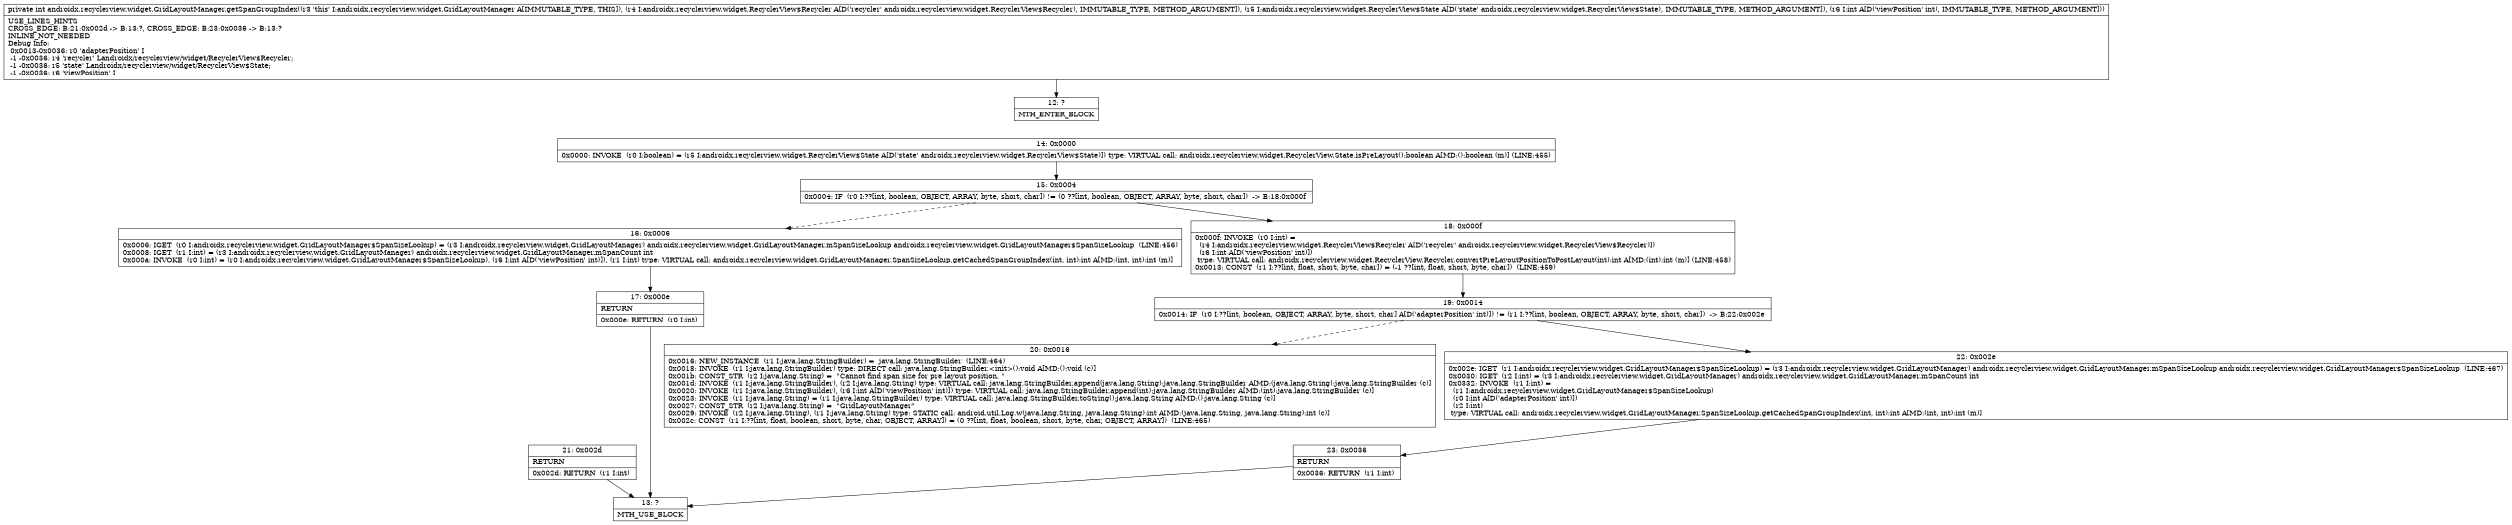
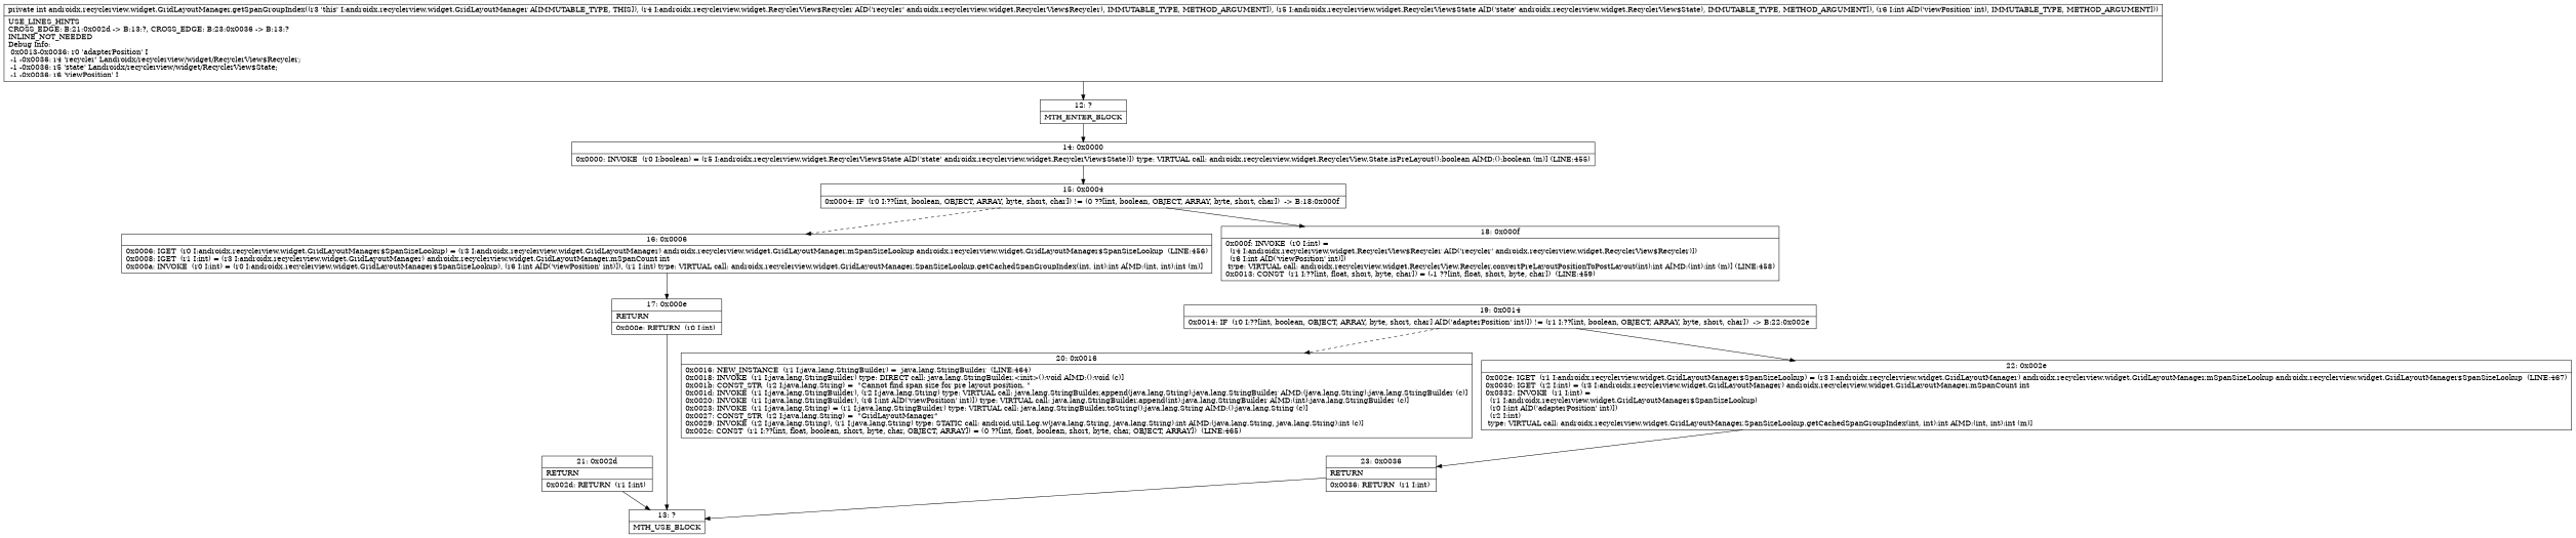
  digraph {
    node [shape=record]
    n1 [label="{12\:\ ?|MTH_ENTER_BLOCK\l}"]
    n2 [label="{14\:\ 0x0000|0x0000: INVOKE  (r0 I:boolean) = (r5 I:androidx.recyclerview.widget.RecyclerView$State A[D('state' androidx.recyclerview.widget.RecyclerView$State)]) type: VIRTUAL call: androidx.recyclerview.widget.RecyclerView.State.isPreLayout():boolean A[MD:():boolean (m)] (LINE:455)\l}"]
    n3 [label="{15\:\ 0x0004|0x0004: IF  (r0 I:??[int, boolean, OBJECT, ARRAY, byte, short, char]) != (0 ??[int, boolean, OBJECT, ARRAY, byte, short, char])  \-\> B:18:0x000f \l}"]
    n4 [label="{16\:\ 0x0006|0x0006: IGET  (r0 I:androidx.recyclerview.widget.GridLayoutManager$SpanSizeLookup) = (r3 I:androidx.recyclerview.widget.GridLayoutManager) androidx.recyclerview.widget.GridLayoutManager.mSpanSizeLookup androidx.recyclerview.widget.GridLayoutManager$SpanSizeLookup  (LINE:456)\l0x0008: IGET  (r1 I:int) = (r3 I:androidx.recyclerview.widget.GridLayoutManager) androidx.recyclerview.widget.GridLayoutManager.mSpanCount int \l0x000a: INVOKE  (r0 I:int) = (r0 I:androidx.recyclerview.widget.GridLayoutManager$SpanSizeLookup), (r6 I:int A[D('viewPosition' int)]), (r1 I:int) type: VIRTUAL call: androidx.recyclerview.widget.GridLayoutManager.SpanSizeLookup.getCachedSpanGroupIndex(int, int):int A[MD:(int, int):int (m)]\l}"]
    n5 [label="{18\:\ 0x000f|0x000f: INVOKE  (r0 I:int) = \l  (r4 I:androidx.recyclerview.widget.RecyclerView$Recycler A[D('recycler' androidx.recyclerview.widget.RecyclerView$Recycler)])\l  (r6 I:int A[D('viewPosition' int)])\l type: VIRTUAL call: androidx.recyclerview.widget.RecyclerView.Recycler.convertPreLayoutPositionToPostLayout(int):int A[MD:(int):int (m)] (LINE:458)\l0x0013: CONST  (r1 I:??[int, float, short, byte, char]) = (\-1 ??[int, float, short, byte, char])  (LINE:459)\l}"]
    n6 [label="{17\:\ 0x000e|RETURN\l|0x000e: RETURN  (r0 I:int) \l}"]
    n7 [label="{19\:\ 0x0014|0x0014: IF  (r0 I:??[int, boolean, OBJECT, ARRAY, byte, short, char] A[D('adapterPosition' int)]) != (r1 I:??[int, boolean, OBJECT, ARRAY, byte, short, char])  \-\> B:22:0x002e \l}"]
    n8 [label="{13\:\ ?|MTH_USE_BLOCK\l}"]
    n9 [label="{20\:\ 0x0016|0x0016: NEW_INSTANCE  (r1 I:java.lang.StringBuilder) =  java.lang.StringBuilder  (LINE:464)\l0x0018: INVOKE  (r1 I:java.lang.StringBuilder) type: DIRECT call: java.lang.StringBuilder.\<init\>():void A[MD:():void (c)]\l0x001b: CONST_STR  (r2 I:java.lang.String) =  \"Cannot find span size for pre layout position. \" \l0x001d: INVOKE  (r1 I:java.lang.StringBuilder), (r2 I:java.lang.String) type: VIRTUAL call: java.lang.StringBuilder.append(java.lang.String):java.lang.StringBuilder A[MD:(java.lang.String):java.lang.StringBuilder (c)]\l0x0020: INVOKE  (r1 I:java.lang.StringBuilder), (r6 I:int A[D('viewPosition' int)]) type: VIRTUAL call: java.lang.StringBuilder.append(int):java.lang.StringBuilder A[MD:(int):java.lang.StringBuilder (c)]\l0x0023: INVOKE  (r1 I:java.lang.String) = (r1 I:java.lang.StringBuilder) type: VIRTUAL call: java.lang.StringBuilder.toString():java.lang.String A[MD:():java.lang.String (c)]\l0x0027: CONST_STR  (r2 I:java.lang.String) =  \"GridLayoutManager\" \l0x0029: INVOKE  (r2 I:java.lang.String), (r1 I:java.lang.String) type: STATIC call: android.util.Log.w(java.lang.String, java.lang.String):int A[MD:(java.lang.String, java.lang.String):int (c)]\l0x002c: CONST  (r1 I:??[int, float, boolean, short, byte, char, OBJECT, ARRAY]) = (0 ??[int, float, boolean, short, byte, char, OBJECT, ARRAY])  (LINE:465)\l}"]
    n10 [label="{22\:\ 0x002e|0x002e: IGET  (r1 I:androidx.recyclerview.widget.GridLayoutManager$SpanSizeLookup) = (r3 I:androidx.recyclerview.widget.GridLayoutManager) androidx.recyclerview.widget.GridLayoutManager.mSpanSizeLookup androidx.recyclerview.widget.GridLayoutManager$SpanSizeLookup  (LINE:467)\l0x0030: IGET  (r2 I:int) = (r3 I:androidx.recyclerview.widget.GridLayoutManager) androidx.recyclerview.widget.GridLayoutManager.mSpanCount int \l0x0332: INVOKE  (r1 I:int) = \l  (r1 I:androidx.recyclerview.widget.GridLayoutManager$SpanSizeLookup)\l  (r0 I:int A[D('adapterPosition' int)])\l  (r2 I:int)\l type: VIRTUAL call: androidx.recyclerview.widget.GridLayoutManager.SpanSizeLookup.getCachedSpanGroupIndex(int, int):int A[MD:(int, int):int (m)]\l}"]
    n11 [label="{23\:\ 0x0036|RETURN\l|0x0036: RETURN  (r1 I:int) \l}"]
    n12 [label="{21\:\ 0x002d|RETURN\l|0x002d: RETURN  (r1 I:int) \l}"]
    n13 [label="{private int androidx.recyclerview.widget.GridLayoutManager.getSpanGroupIndex((r3 'this' I:androidx.recyclerview.widget.GridLayoutManager A[IMMUTABLE_TYPE, THIS]), (r4 I:androidx.recyclerview.widget.RecyclerView$Recycler A[D('recycler' androidx.recyclerview.widget.RecyclerView$Recycler), IMMUTABLE_TYPE, METHOD_ARGUMENT]), (r5 I:androidx.recyclerview.widget.RecyclerView$State A[D('state' androidx.recyclerview.widget.RecyclerView$State), IMMUTABLE_TYPE, METHOD_ARGUMENT]), (r6 I:int A[D('viewPosition' int), IMMUTABLE_TYPE, METHOD_ARGUMENT]))  | USE_LINES_HINTS\lCROSS_EDGE: B:21:0x002d \-\> B:13:?, CROSS_EDGE: B:23:0x0036 \-\> B:13:?\lINLINE_NOT_NEEDED\lDebug Info:\l  0x0013\-0x0036: r0 'adapterPosition' I\l  \-1 \-0x0036: r4 'recycler' Landroidx\/recyclerview\/widget\/RecyclerView$Recycler;\l  \-1 \-0x0036: r5 'state' Landroidx\/recyclerview\/widget\/RecyclerView$State;\l  \-1 \-0x0036: r6 'viewPosition' I\l}"]
+   n1 -> n2
    n2 -> n3
    n3 -> n4 [style=dashed]
    n3 -> n5
    n4 -> n6
-   n5 -> n7
    n6 -> n8
    n7 -> n9 [style=dashed]
    n7 -> n10
    n10 -> n11
    n11 -> n8
    n12 -> n8
    n13 -> n1
  }
